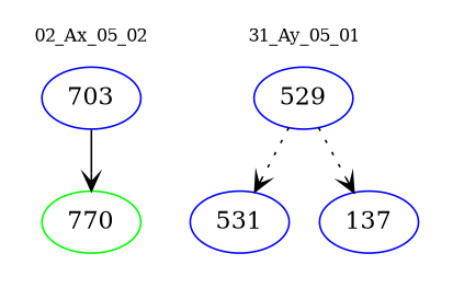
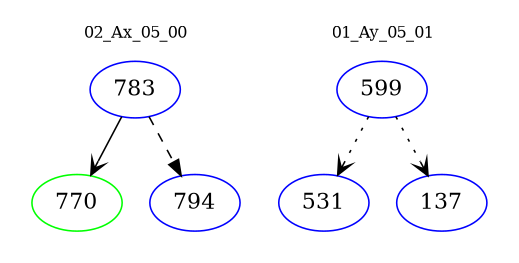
  digraph {
    node [color=blue]
    edge [arrowhead=vee color=black style=dotted]
-   n1 [label=703]
+   n1 [label=783]
    n2 [color=green label=770]
-   n4 [label=529]
+   n3 [label=794]
+   n4 [label=599]
    n5 [label=531]
    n6 [label=137]
    subgraph cluster_1 {
      color=white
      fontsize=10
-     label="02_Ax_05_02"
+     label="02_Ax_05_00"
      n1
      n2
+     n3
    }
    subgraph cluster_2 {
      color=white
      fontsize=10
-     label="31_Ay_05_01"
+     label="01_Ay_05_01"
      n4
      n5
      n6
    }
    n1 -> n2 [style=solid]
+   n1 -> n3 [arrowhead=normal style=dashed]
    n4 -> n5
    n4 -> n6
  }
